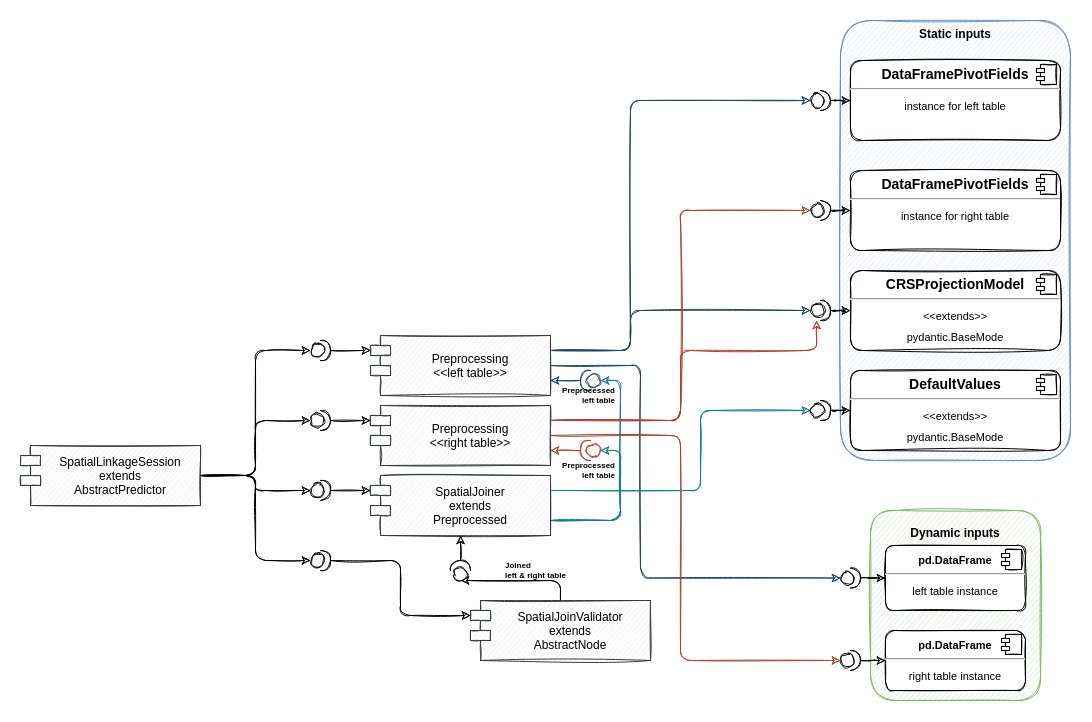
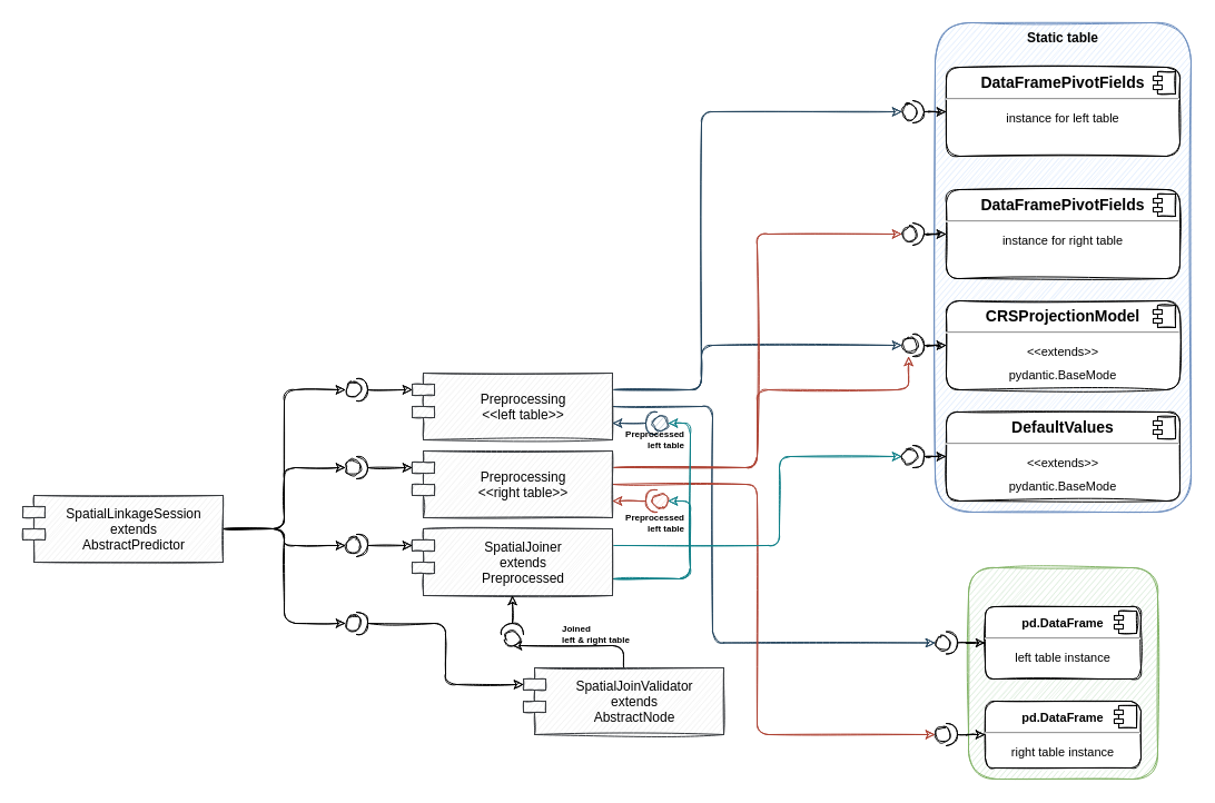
  <mxCell id="0" />
  <mxCell id="1" parent="0" />
  <mxCell id="2" value="" style="html=1;labelBackgroundColor=none;fontFamily=Helvetica;fontSize=12;fillColor=#d5e8d4;strokeColor=#82b366;sketch=1;rounded=1;" vertex="1" parent="1"><mxGeometry x="870" y="510" width="170" height="190" as="geometry" /></mxCell>
  <mxCell id="3" value="" style="html=1;labelBackgroundColor=none;fontFamily=Helvetica;fontSize=12;fillColor=#dae8fc;strokeColor=#6c8ebf;sketch=1;rounded=1;" vertex="1" parent="1"><mxGeometry x="840" y="20" width="230" height="440" as="geometry" /></mxCell>
  <mxCell id="4" style="edgeStyle=orthogonalEdgeStyle;rounded=1;orthogonalLoop=1;jettySize=auto;html=1;exitX=1;exitY=0.5;exitDx=0;exitDy=0;entryX=0;entryY=0.5;entryDx=0;entryDy=0;entryPerimeter=0;sketch=1;" edge="1" parent="1" source="8" target="26"><mxGeometry relative="1" as="geometry" /></mxCell>
  <mxCell id="5" style="edgeStyle=orthogonalEdgeStyle;rounded=1;orthogonalLoop=1;jettySize=auto;html=1;exitX=1;exitY=0.5;exitDx=0;exitDy=0;entryX=0;entryY=0.5;entryDx=0;entryDy=0;entryPerimeter=0;sketch=1;" edge="1" parent="1" source="8" target="30"><mxGeometry relative="1" as="geometry" /></mxCell>
  <mxCell id="6" style="edgeStyle=orthogonalEdgeStyle;rounded=1;orthogonalLoop=1;jettySize=auto;html=1;exitX=1;exitY=0.5;exitDx=0;exitDy=0;entryX=0;entryY=0.5;entryDx=0;entryDy=0;entryPerimeter=0;sketch=1;" edge="1" parent="1" source="8" target="28"><mxGeometry relative="1" as="geometry" /></mxCell>
  <mxCell id="7" style="edgeStyle=orthogonalEdgeStyle;rounded=1;orthogonalLoop=1;jettySize=auto;html=1;exitX=1;exitY=0.5;exitDx=0;exitDy=0;entryX=0;entryY=0.5;entryDx=0;entryDy=0;entryPerimeter=0;sketch=1;" edge="1" parent="1" source="8" target="32"><mxGeometry relative="1" as="geometry" /></mxCell>
  <mxCell id="8" value="SpatialLinkageSession&#10;extends&#10;AbstractPredictor" style="shape=module;align=left;spacingLeft=20;align=center;verticalAlign=middle;fontStyle=0;fillColor=#eeeeee;strokeColor=#36393d;sketch=1;rounded=1;" vertex="1" parent="1"><mxGeometry x="20" y="445" width="180" height="60" as="geometry" /></mxCell>
  <mxCell id="9" style="edgeStyle=orthogonalEdgeStyle;rounded=1;orthogonalLoop=1;jettySize=auto;html=1;exitX=1;exitY=0.25;exitDx=0;exitDy=0;entryX=0;entryY=0.5;entryDx=0;entryDy=0;entryPerimeter=0;fontFamily=Helvetica;fontSize=12;fontColor=#000000;fillColor=#bac8d3;strokeColor=#23445d;sketch=1;" edge="1" parent="1" source="12" target="54"><mxGeometry relative="1" as="geometry"><Array as="points"><mxPoint x="630" y="350" /><mxPoint x="630" y="100" /></Array></mxGeometry></mxCell>
  <mxCell id="10" style="edgeStyle=orthogonalEdgeStyle;rounded=1;orthogonalLoop=1;jettySize=auto;html=1;exitX=1;exitY=0.25;exitDx=0;exitDy=0;entryX=0;entryY=0.5;entryDx=0;entryDy=0;entryPerimeter=0;fontFamily=Helvetica;fontSize=12;fontColor=#000000;fillColor=#bac8d3;strokeColor=#23445d;sketch=1;" edge="1" parent="1" source="12" target="50"><mxGeometry relative="1" as="geometry"><Array as="points"><mxPoint x="630" y="350" /><mxPoint x="630" y="310" /></Array></mxGeometry></mxCell>
  <mxCell id="11" style="edgeStyle=orthogonalEdgeStyle;rounded=1;orthogonalLoop=1;jettySize=auto;html=1;exitX=1;exitY=0.5;exitDx=0;exitDy=0;entryX=0;entryY=0.5;entryDx=0;entryDy=0;entryPerimeter=0;fontFamily=Helvetica;fontSize=12;fontColor=#000000;fillColor=#bac8d3;strokeColor=#23445d;sketch=1;" edge="1" parent="1" source="12" target="44"><mxGeometry relative="1" as="geometry"><Array as="points"><mxPoint x="640" y="365" /><mxPoint x="640" y="578" /></Array></mxGeometry></mxCell>
  <mxCell id="12" value="Preprocessing&#10;&lt;&lt;left table&gt;&gt;" style="shape=module;align=left;spacingLeft=20;align=center;verticalAlign=middle;fontStyle=0;fillColor=#eeeeee;strokeColor=#36393d;sketch=1;rounded=1;" vertex="1" parent="1"><mxGeometry x="370" y="335" width="180" height="60" as="geometry" /></mxCell>
  <mxCell id="13" style="edgeStyle=orthogonalEdgeStyle;rounded=1;orthogonalLoop=1;jettySize=auto;html=1;exitX=1;exitY=0.25;exitDx=0;exitDy=0;entryX=0;entryY=0.5;entryDx=0;entryDy=0;entryPerimeter=0;fontFamily=Helvetica;fontSize=12;fontColor=#000000;fillColor=#fad9d5;strokeColor=#ae4132;sketch=1;" edge="1" parent="1" source="16" target="52"><mxGeometry relative="1" as="geometry" /></mxCell>
  <mxCell id="14" style="edgeStyle=orthogonalEdgeStyle;rounded=1;orthogonalLoop=1;jettySize=auto;html=1;exitX=1;exitY=0.25;exitDx=0;exitDy=0;entryX=0.305;entryY=1.003;entryDx=0;entryDy=0;entryPerimeter=0;fontFamily=Helvetica;fontSize=12;fontColor=#000000;fillColor=#fad9d5;strokeColor=#ae4132;sketch=1;" edge="1" parent="1" source="16" target="50"><mxGeometry relative="1" as="geometry"><Array as="points"><mxPoint x="680" y="420" /><mxPoint x="680" y="350" /><mxPoint x="816" y="350" /></Array></mxGeometry></mxCell>
  <mxCell id="15" style="edgeStyle=orthogonalEdgeStyle;rounded=1;orthogonalLoop=1;jettySize=auto;html=1;exitX=1;exitY=0.5;exitDx=0;exitDy=0;entryX=0;entryY=0.5;entryDx=0;entryDy=0;entryPerimeter=0;fontFamily=Helvetica;fontSize=12;fontColor=#000000;fillColor=#fad9d5;strokeColor=#ae4132;sketch=1;" edge="1" parent="1" source="16" target="46"><mxGeometry relative="1" as="geometry"><Array as="points"><mxPoint x="680" y="435" /><mxPoint x="680" y="660" /></Array></mxGeometry></mxCell>
  <mxCell id="16" value="Preprocessing&#10;&lt;&lt;right table&gt;&gt;" style="shape=module;align=left;spacingLeft=20;align=center;verticalAlign=middle;fillColor=#eeeeee;strokeColor=#36393d;sketch=1;rounded=1;" vertex="1" parent="1"><mxGeometry x="370" y="405" width="180" height="60" as="geometry" /></mxCell>
  <mxCell id="17" style="edgeStyle=orthogonalEdgeStyle;rounded=1;orthogonalLoop=1;jettySize=auto;html=1;exitX=1;exitY=0.25;exitDx=0;exitDy=0;entryX=0;entryY=0.5;entryDx=0;entryDy=0;entryPerimeter=0;fontFamily=Helvetica;fontSize=12;fontColor=#000000;fillColor=#b0e3e6;strokeColor=#0e8088;sketch=1;" edge="1" parent="1" source="20" target="48"><mxGeometry relative="1" as="geometry"><Array as="points"><mxPoint x="700" y="490" /><mxPoint x="700" y="410" /></Array></mxGeometry></mxCell>
  <mxCell id="18" style="edgeStyle=orthogonalEdgeStyle;rounded=1;orthogonalLoop=1;jettySize=auto;html=1;exitX=1;exitY=0.75;exitDx=0;exitDy=0;entryX=0;entryY=0.5;entryDx=0;entryDy=0;entryPerimeter=0;fontFamily=Helvetica;fontSize=12;fontColor=#000000;fillColor=#b0e3e6;strokeColor=#0e8088;sketch=1;" edge="1" parent="1" source="20" target="56"><mxGeometry relative="1" as="geometry" /></mxCell>
  <mxCell id="19" style="edgeStyle=orthogonalEdgeStyle;rounded=1;orthogonalLoop=1;jettySize=auto;html=1;exitX=1;exitY=0.75;exitDx=0;exitDy=0;entryX=0;entryY=0.5;entryDx=0;entryDy=0;entryPerimeter=0;fontFamily=Helvetica;fontSize=12;fontColor=#000000;fillColor=#b0e3e6;strokeColor=#0e8088;sketch=1;" edge="1" parent="1" source="20" target="58"><mxGeometry relative="1" as="geometry" /></mxCell>
  <mxCell id="20" value="SpatialJoiner&#10;extends&#10;Preprocessed" style="shape=module;align=left;spacingLeft=20;align=center;verticalAlign=middle;fillColor=#eeeeee;strokeColor=#36393d;sketch=1;rounded=1;" vertex="1" parent="1"><mxGeometry x="370" y="475" width="180" height="60" as="geometry" /></mxCell>
  <mxCell id="21" style="edgeStyle=orthogonalEdgeStyle;rounded=1;orthogonalLoop=1;jettySize=auto;html=1;exitX=0.5;exitY=0;exitDx=0;exitDy=0;entryX=0;entryY=0.5;entryDx=0;entryDy=0;entryPerimeter=0;fontFamily=Helvetica;fontSize=12;fontColor=#000000;sketch=1;" edge="1" parent="1" source="22" target="60"><mxGeometry relative="1" as="geometry" /></mxCell>
  <mxCell id="22" value="SpatialJoinValidator&#10;extends&#10;AbstractNode" style="shape=module;align=left;spacingLeft=20;align=center;verticalAlign=middle;fillColor=#eeeeee;strokeColor=#36393d;sketch=1;rounded=1;" vertex="1" parent="1"><mxGeometry x="470" y="600" width="180" height="60" as="geometry" /></mxCell>
  <mxCell id="23" value="&lt;p style=&quot;margin: 6px 0px 0px; text-align: center; font-size: 14px;&quot;&gt;&lt;b&gt;&lt;font style=&quot;font-size: 14px;&quot;&gt;DataFramePivotFields&lt;/font&gt;&lt;/b&gt;&lt;/p&gt;&lt;hr style=&quot;font-size: 11px;&quot;&gt;&lt;div style=&quot;text-align: center; line-height: 21px; font-size: 11px;&quot;&gt;instance for left table&lt;/div&gt;" style="align=left;overflow=fill;html=1;dropTarget=0;sketch=1;rounded=1;" vertex="1" parent="1"><mxGeometry x="850" y="60" width="210" height="80" as="geometry" /></mxCell>
  <mxCell id="24" value="" style="shape=component;jettyWidth=8;jettyHeight=4;sketch=1;rounded=1;" vertex="1" parent="23"><mxGeometry x="1" width="20" height="20" relative="1" as="geometry"><mxPoint x="-24" y="4" as="offset" /></mxGeometry></mxCell>
  <mxCell id="25" style="edgeStyle=orthogonalEdgeStyle;rounded=1;orthogonalLoop=1;jettySize=auto;html=1;exitX=1;exitY=0.5;exitDx=0;exitDy=0;exitPerimeter=0;entryX=0;entryY=0;entryDx=0;entryDy=15;entryPerimeter=0;sketch=1;" edge="1" parent="1" source="26" target="12"><mxGeometry relative="1" as="geometry" /></mxCell>
  <mxCell id="26" value="" style="shape=providedRequiredInterface;html=1;verticalLabelPosition=bottom;sketch=1;rounded=1;" vertex="1" parent="1"><mxGeometry x="310" y="340" width="20" height="20" as="geometry" /></mxCell>
  <mxCell id="27" style="edgeStyle=orthogonalEdgeStyle;rounded=1;orthogonalLoop=1;jettySize=auto;html=1;exitX=1;exitY=0.5;exitDx=0;exitDy=0;exitPerimeter=0;entryX=0;entryY=0;entryDx=0;entryDy=15;entryPerimeter=0;sketch=1;" edge="1" parent="1" source="28" target="20"><mxGeometry relative="1" as="geometry" /></mxCell>
  <mxCell id="28" value="" style="shape=providedRequiredInterface;html=1;verticalLabelPosition=bottom;sketch=1;rounded=1;" vertex="1" parent="1"><mxGeometry x="310" y="480" width="20" height="20" as="geometry" /></mxCell>
  <mxCell id="29" style="edgeStyle=orthogonalEdgeStyle;rounded=1;orthogonalLoop=1;jettySize=auto;html=1;exitX=1;exitY=0.5;exitDx=0;exitDy=0;exitPerimeter=0;entryX=0;entryY=0;entryDx=0;entryDy=15;entryPerimeter=0;sketch=1;" edge="1" parent="1" source="30" target="16"><mxGeometry relative="1" as="geometry" /></mxCell>
  <mxCell id="30" value="" style="shape=providedRequiredInterface;html=1;verticalLabelPosition=bottom;sketch=1;rounded=1;" vertex="1" parent="1"><mxGeometry x="310" y="410" width="20" height="20" as="geometry" /></mxCell>
  <mxCell id="31" value="" style="edgeStyle=orthogonalEdgeStyle;rounded=1;orthogonalLoop=1;jettySize=auto;html=1;entryX=0;entryY=0;entryDx=0;entryDy=15;entryPerimeter=0;sketch=1;" edge="1" parent="1" source="32" target="22"><mxGeometry relative="1" as="geometry" /></mxCell>
  <mxCell id="32" value="" style="shape=providedRequiredInterface;html=1;verticalLabelPosition=bottom;sketch=1;rounded=1;" vertex="1" parent="1"><mxGeometry x="310" y="550" width="20" height="20" as="geometry" /></mxCell>
  <mxCell id="33" value="&lt;p style=&quot;margin: 6px 0px 0px; text-align: center; font-size: 14px;&quot;&gt;&lt;b&gt;&lt;font style=&quot;font-size: 14px;&quot;&gt;CRSProjectionModel&lt;/font&gt;&lt;/b&gt;&lt;/p&gt;&lt;hr style=&quot;font-size: 11px;&quot;&gt;&lt;div style=&quot;text-align: center; line-height: 21px; font-size: 11px;&quot;&gt;&amp;lt;&amp;lt;extends&amp;gt;&amp;gt;&lt;/div&gt;&lt;div style=&quot;line-height: 21px; font-size: 11px;&quot;&gt;&lt;div style=&quot;text-align: center;&quot;&gt;pydantic.BaseMode&lt;/div&gt;&lt;/div&gt;" style="align=left;overflow=fill;html=1;dropTarget=0;sketch=1;rounded=1;" vertex="1" parent="1"><mxGeometry x="850" y="270" width="210" height="80" as="geometry" /></mxCell>
  <mxCell id="34" value="" style="shape=component;jettyWidth=8;jettyHeight=4;sketch=1;rounded=1;" vertex="1" parent="33"><mxGeometry x="1" width="20" height="20" relative="1" as="geometry"><mxPoint x="-24" y="4" as="offset" /></mxGeometry></mxCell>
  <mxCell id="35" value="&lt;p style=&quot;margin: 6px 0px 0px; text-align: center; font-size: 14px;&quot;&gt;&lt;b&gt;&lt;font style=&quot;font-size: 14px;&quot;&gt;DefaultValues&lt;/font&gt;&lt;/b&gt;&lt;/p&gt;&lt;hr style=&quot;font-size: 11px;&quot;&gt;&lt;div style=&quot;text-align: center; line-height: 21px; font-size: 11px;&quot;&gt;&amp;lt;&amp;lt;extends&amp;gt;&amp;gt;&lt;/div&gt;&lt;div style=&quot;line-height: 21px; font-size: 11px;&quot;&gt;&lt;div style=&quot;text-align: center;&quot;&gt;pydantic.BaseMode&lt;/div&gt;&lt;/div&gt;" style="align=left;overflow=fill;html=1;dropTarget=0;sketch=1;rounded=1;" vertex="1" parent="1"><mxGeometry x="850" y="370" width="210" height="80" as="geometry" /></mxCell>
  <mxCell id="36" value="" style="shape=component;jettyWidth=8;jettyHeight=4;sketch=1;rounded=1;" vertex="1" parent="35"><mxGeometry x="1" width="20" height="20" relative="1" as="geometry"><mxPoint x="-24" y="4" as="offset" /></mxGeometry></mxCell>
  <mxCell id="37" value="&lt;p style=&quot;margin: 6px 0px 0px; text-align: center; font-size: 14px;&quot;&gt;&lt;span style=&quot;font-size: 11px;&quot;&gt;&lt;b&gt;pd.DataFrame&lt;/b&gt;&lt;/span&gt;&lt;br&gt;&lt;/p&gt;&lt;hr style=&quot;font-size: 11px;&quot;&gt;&lt;div style=&quot;text-align: center; line-height: 21px; font-size: 11px;&quot;&gt;left table instance&lt;/div&gt;" style="align=left;overflow=fill;html=1;dropTarget=0;sketch=1;rounded=1;" vertex="1" parent="1"><mxGeometry x="885" y="545" width="140" height="65" as="geometry" /></mxCell>
  <mxCell id="38" value="" style="shape=component;jettyWidth=8;jettyHeight=4;sketch=1;rounded=1;" vertex="1" parent="37"><mxGeometry x="1" width="20" height="20" relative="1" as="geometry"><mxPoint x="-24" y="4" as="offset" /></mxGeometry></mxCell>
  <mxCell id="39" value="&lt;p style=&quot;margin: 6px 0px 0px; text-align: center; font-size: 14px;&quot;&gt;&lt;b&gt;&lt;font style=&quot;font-size: 14px;&quot;&gt;DataFramePivotFields&lt;/font&gt;&lt;/b&gt;&lt;/p&gt;&lt;hr style=&quot;font-size: 11px;&quot;&gt;&lt;div style=&quot;text-align: center; line-height: 21px; font-size: 11px;&quot;&gt;instance for right table&lt;/div&gt;" style="align=left;overflow=fill;html=1;dropTarget=0;sketch=1;rounded=1;" vertex="1" parent="1"><mxGeometry x="850" y="170" width="210" height="80" as="geometry" /></mxCell>
  <mxCell id="40" value="" style="shape=component;jettyWidth=8;jettyHeight=4;sketch=1;rounded=1;" vertex="1" parent="39"><mxGeometry x="1" width="20" height="20" relative="1" as="geometry"><mxPoint x="-24" y="4" as="offset" /></mxGeometry></mxCell>
  <mxCell id="41" value="&lt;p style=&quot;margin: 6px 0px 0px; text-align: center; font-size: 14px;&quot;&gt;&lt;span style=&quot;font-size: 11px;&quot;&gt;&lt;b&gt;pd.DataFrame&lt;/b&gt;&lt;/span&gt;&lt;br&gt;&lt;/p&gt;&lt;hr style=&quot;font-size: 11px;&quot;&gt;&lt;div style=&quot;text-align: center; line-height: 21px; font-size: 11px;&quot;&gt;right table instance&lt;/div&gt;" style="align=left;overflow=fill;html=1;dropTarget=0;sketch=1;rounded=1;" vertex="1" parent="1"><mxGeometry x="885" y="630" width="140" height="60" as="geometry" /></mxCell>
  <mxCell id="42" value="" style="shape=component;jettyWidth=8;jettyHeight=4;sketch=1;rounded=1;" vertex="1" parent="41"><mxGeometry x="1" width="20" height="20" relative="1" as="geometry"><mxPoint x="-24" y="4" as="offset" /></mxGeometry></mxCell>
  <mxCell id="43" value="" style="edgeStyle=orthogonalEdgeStyle;rounded=1;orthogonalLoop=1;jettySize=auto;html=1;fontFamily=Helvetica;fontSize=12;fontColor=#000000;sketch=1;" edge="1" parent="1" source="44" target="37"><mxGeometry relative="1" as="geometry" /></mxCell>
  <mxCell id="44" value="" style="shape=providedRequiredInterface;html=1;verticalLabelPosition=bottom;sketch=1;labelBackgroundColor=none;fontFamily=Helvetica;fontSize=12;fontColor=#000000;rounded=1;" vertex="1" parent="1"><mxGeometry x="840" y="567.5" width="20" height="20" as="geometry" /></mxCell>
  <mxCell id="45" value="" style="edgeStyle=orthogonalEdgeStyle;rounded=1;orthogonalLoop=1;jettySize=auto;html=1;fontFamily=Helvetica;fontSize=12;fontColor=#000000;sketch=1;" edge="1" parent="1" source="46" target="41"><mxGeometry relative="1" as="geometry" /></mxCell>
  <mxCell id="46" value="" style="shape=providedRequiredInterface;html=1;verticalLabelPosition=bottom;sketch=1;labelBackgroundColor=none;fontFamily=Helvetica;fontSize=12;fontColor=#000000;rounded=1;" vertex="1" parent="1"><mxGeometry x="840" y="650" width="20" height="20" as="geometry" /></mxCell>
  <mxCell id="47" value="" style="edgeStyle=orthogonalEdgeStyle;rounded=1;orthogonalLoop=1;jettySize=auto;html=1;fontFamily=Helvetica;fontSize=12;fontColor=#000000;sketch=1;" edge="1" parent="1" source="48" target="35"><mxGeometry relative="1" as="geometry" /></mxCell>
  <mxCell id="48" value="" style="shape=providedRequiredInterface;html=1;verticalLabelPosition=bottom;sketch=1;labelBackgroundColor=none;fontFamily=Helvetica;fontSize=12;fontColor=#000000;rounded=1;" vertex="1" parent="1"><mxGeometry x="810" y="400" width="20" height="20" as="geometry" /></mxCell>
  <mxCell id="49" value="" style="edgeStyle=orthogonalEdgeStyle;rounded=1;orthogonalLoop=1;jettySize=auto;html=1;fontFamily=Helvetica;fontSize=12;fontColor=#000000;sketch=1;" edge="1" parent="1" source="50" target="33"><mxGeometry relative="1" as="geometry" /></mxCell>
  <mxCell id="50" value="" style="shape=providedRequiredInterface;html=1;verticalLabelPosition=bottom;sketch=1;labelBackgroundColor=none;fontFamily=Helvetica;fontSize=12;fontColor=#000000;rounded=1;" vertex="1" parent="1"><mxGeometry x="810" y="300" width="20" height="20" as="geometry" /></mxCell>
  <mxCell id="51" value="" style="edgeStyle=orthogonalEdgeStyle;rounded=1;orthogonalLoop=1;jettySize=auto;html=1;fontFamily=Helvetica;fontSize=12;fontColor=#000000;sketch=1;" edge="1" parent="1" source="52" target="39"><mxGeometry relative="1" as="geometry" /></mxCell>
  <mxCell id="52" value="" style="shape=providedRequiredInterface;html=1;verticalLabelPosition=bottom;sketch=1;labelBackgroundColor=none;fontFamily=Helvetica;fontSize=12;fontColor=#000000;rounded=1;" vertex="1" parent="1"><mxGeometry x="810" y="200" width="20" height="20" as="geometry" /></mxCell>
  <mxCell id="53" value="" style="edgeStyle=orthogonalEdgeStyle;rounded=1;orthogonalLoop=1;jettySize=auto;html=1;fontFamily=Helvetica;fontSize=12;fontColor=#000000;sketch=1;" edge="1" parent="1" source="54" target="23"><mxGeometry relative="1" as="geometry" /></mxCell>
  <mxCell id="54" value="" style="shape=providedRequiredInterface;html=1;verticalLabelPosition=bottom;sketch=1;labelBackgroundColor=none;fontFamily=Helvetica;fontSize=12;fontColor=#000000;rounded=1;" vertex="1" parent="1"><mxGeometry x="810" y="90" width="20" height="20" as="geometry" /></mxCell>
  <mxCell id="55" style="edgeStyle=orthogonalEdgeStyle;rounded=1;orthogonalLoop=1;jettySize=auto;html=1;exitX=1;exitY=0.5;exitDx=0;exitDy=0;exitPerimeter=0;entryX=1;entryY=0.75;entryDx=0;entryDy=0;fontFamily=Helvetica;fontSize=12;fontColor=#000000;fillColor=#fad9d5;strokeColor=#ae4132;sketch=1;" edge="1" parent="1" source="56" target="16"><mxGeometry relative="1" as="geometry" /></mxCell>
  <mxCell id="56" value="" style="shape=providedRequiredInterface;html=1;verticalLabelPosition=bottom;sketch=1;labelBackgroundColor=none;fontFamily=Helvetica;fontSize=12;rotation=-180;fillColor=#fad9d5;strokeColor=#ae4132;rounded=1;" vertex="1" parent="1"><mxGeometry x="580" y="440" width="20" height="20" as="geometry" /></mxCell>
  <mxCell id="57" style="edgeStyle=orthogonalEdgeStyle;rounded=1;orthogonalLoop=1;jettySize=auto;html=1;exitX=1;exitY=0.5;exitDx=0;exitDy=0;exitPerimeter=0;entryX=1;entryY=0.75;entryDx=0;entryDy=0;fontFamily=Helvetica;fontSize=12;fontColor=#000000;fillColor=#bac8d3;strokeColor=#23445d;sketch=1;" edge="1" parent="1" source="58" target="12"><mxGeometry relative="1" as="geometry" /></mxCell>
  <mxCell id="58" value="" style="shape=providedRequiredInterface;html=1;verticalLabelPosition=bottom;sketch=1;labelBackgroundColor=none;fontFamily=Helvetica;fontSize=12;rotation=-180;fillColor=#bac8d3;strokeColor=#23445d;rounded=1;" vertex="1" parent="1"><mxGeometry x="580" y="370" width="20" height="20" as="geometry" /></mxCell>
  <mxCell id="59" style="edgeStyle=orthogonalEdgeStyle;rounded=1;orthogonalLoop=1;jettySize=auto;html=1;exitX=1;exitY=0.5;exitDx=0;exitDy=0;exitPerimeter=0;entryX=0.5;entryY=1;entryDx=0;entryDy=0;fontFamily=Helvetica;fontSize=12;fontColor=#000000;sketch=1;" edge="1" parent="1" source="60" target="20"><mxGeometry relative="1" as="geometry" /></mxCell>
  <mxCell id="60" value="" style="shape=providedRequiredInterface;html=1;verticalLabelPosition=bottom;sketch=1;labelBackgroundColor=none;fontFamily=Helvetica;fontSize=12;fontColor=#000000;rotation=-90;rounded=1;" vertex="1" parent="1"><mxGeometry x="450" y="560" width="20" height="20" as="geometry" /></mxCell>
  <mxCell id="61" value="Preprocessed&#10;left table" style="text;align=right;fontStyle=1;verticalAlign=middle;spacingLeft=3;spacingRight=3;strokeColor=none;rotatable=0;points=[[0,0.5],[1,0.5]];portConstraint=eastwest;labelBackgroundColor=none;fontFamily=Helvetica;fontSize=8;fontColor=#000000;sketch=1;rounded=1;" vertex="1" parent="1"><mxGeometry x="540" y="455" width="80" height="30" as="geometry" /></mxCell>
  <mxCell id="62" value="Preprocessed&#10;left table" style="text;align=right;fontStyle=1;verticalAlign=middle;spacingLeft=3;spacingRight=3;strokeColor=none;rotatable=0;points=[[0,0.5],[1,0.5]];portConstraint=eastwest;labelBackgroundColor=none;fontFamily=Helvetica;fontSize=8;fontColor=#000000;sketch=1;rounded=1;" vertex="1" parent="1"><mxGeometry x="540" y="380" width="80" height="30" as="geometry" /></mxCell>
  <mxCell id="63" value="Joined&#10;left &amp; right table" style="text;align=left;fontStyle=1;verticalAlign=middle;spacingLeft=3;spacingRight=3;strokeColor=none;rotatable=0;points=[[0,0.5],[1,0.5]];portConstraint=eastwest;labelBackgroundColor=none;fontFamily=Helvetica;fontSize=8;fontColor=#000000;sketch=1;rounded=1;" vertex="1" parent="1"><mxGeometry x="500" y="555" width="80" height="30" as="geometry" /></mxCell>
- <mxCell id="64" value="Static inputs" style="text;align=center;fontStyle=1;verticalAlign=middle;spacingLeft=3;spacingRight=3;strokeColor=none;rotatable=0;points=[[0,0.5],[1,0.5]];portConstraint=eastwest;labelBackgroundColor=none;fontFamily=Helvetica;fontSize=12;fontColor=#000000;sketch=1;rounded=1;" vertex="1" parent="1"><mxGeometry x="915" y="20" width="80" height="26" as="geometry" /></mxCell>
- <mxCell id="65" value="Dynamic inputs" style="text;align=center;fontStyle=1;verticalAlign=middle;spacingLeft=3;spacingRight=3;strokeColor=none;rotatable=0;points=[[0,0.5],[1,0.5]];portConstraint=eastwest;labelBackgroundColor=none;fontFamily=Helvetica;fontSize=12;fontColor=#000000;sketch=1;rounded=1;" vertex="1" parent="1"><mxGeometry x="915" y="519" width="80" height="26" as="geometry" /></mxCell>
+ <mxCell id="64" value="Static table" style="text;align=center;fontStyle=1;verticalAlign=middle;spacingLeft=3;spacingRight=3;strokeColor=none;rotatable=0;points=[[0,0.5],[1,0.5]];portConstraint=eastwest;labelBackgroundColor=none;fontFamily=Helvetica;fontSize=12;fontColor=#000000;sketch=1;rounded=1;" vertex="1" parent="1"><mxGeometry x="915" y="20" width="80" height="26" as="geometry" /></mxCell>
